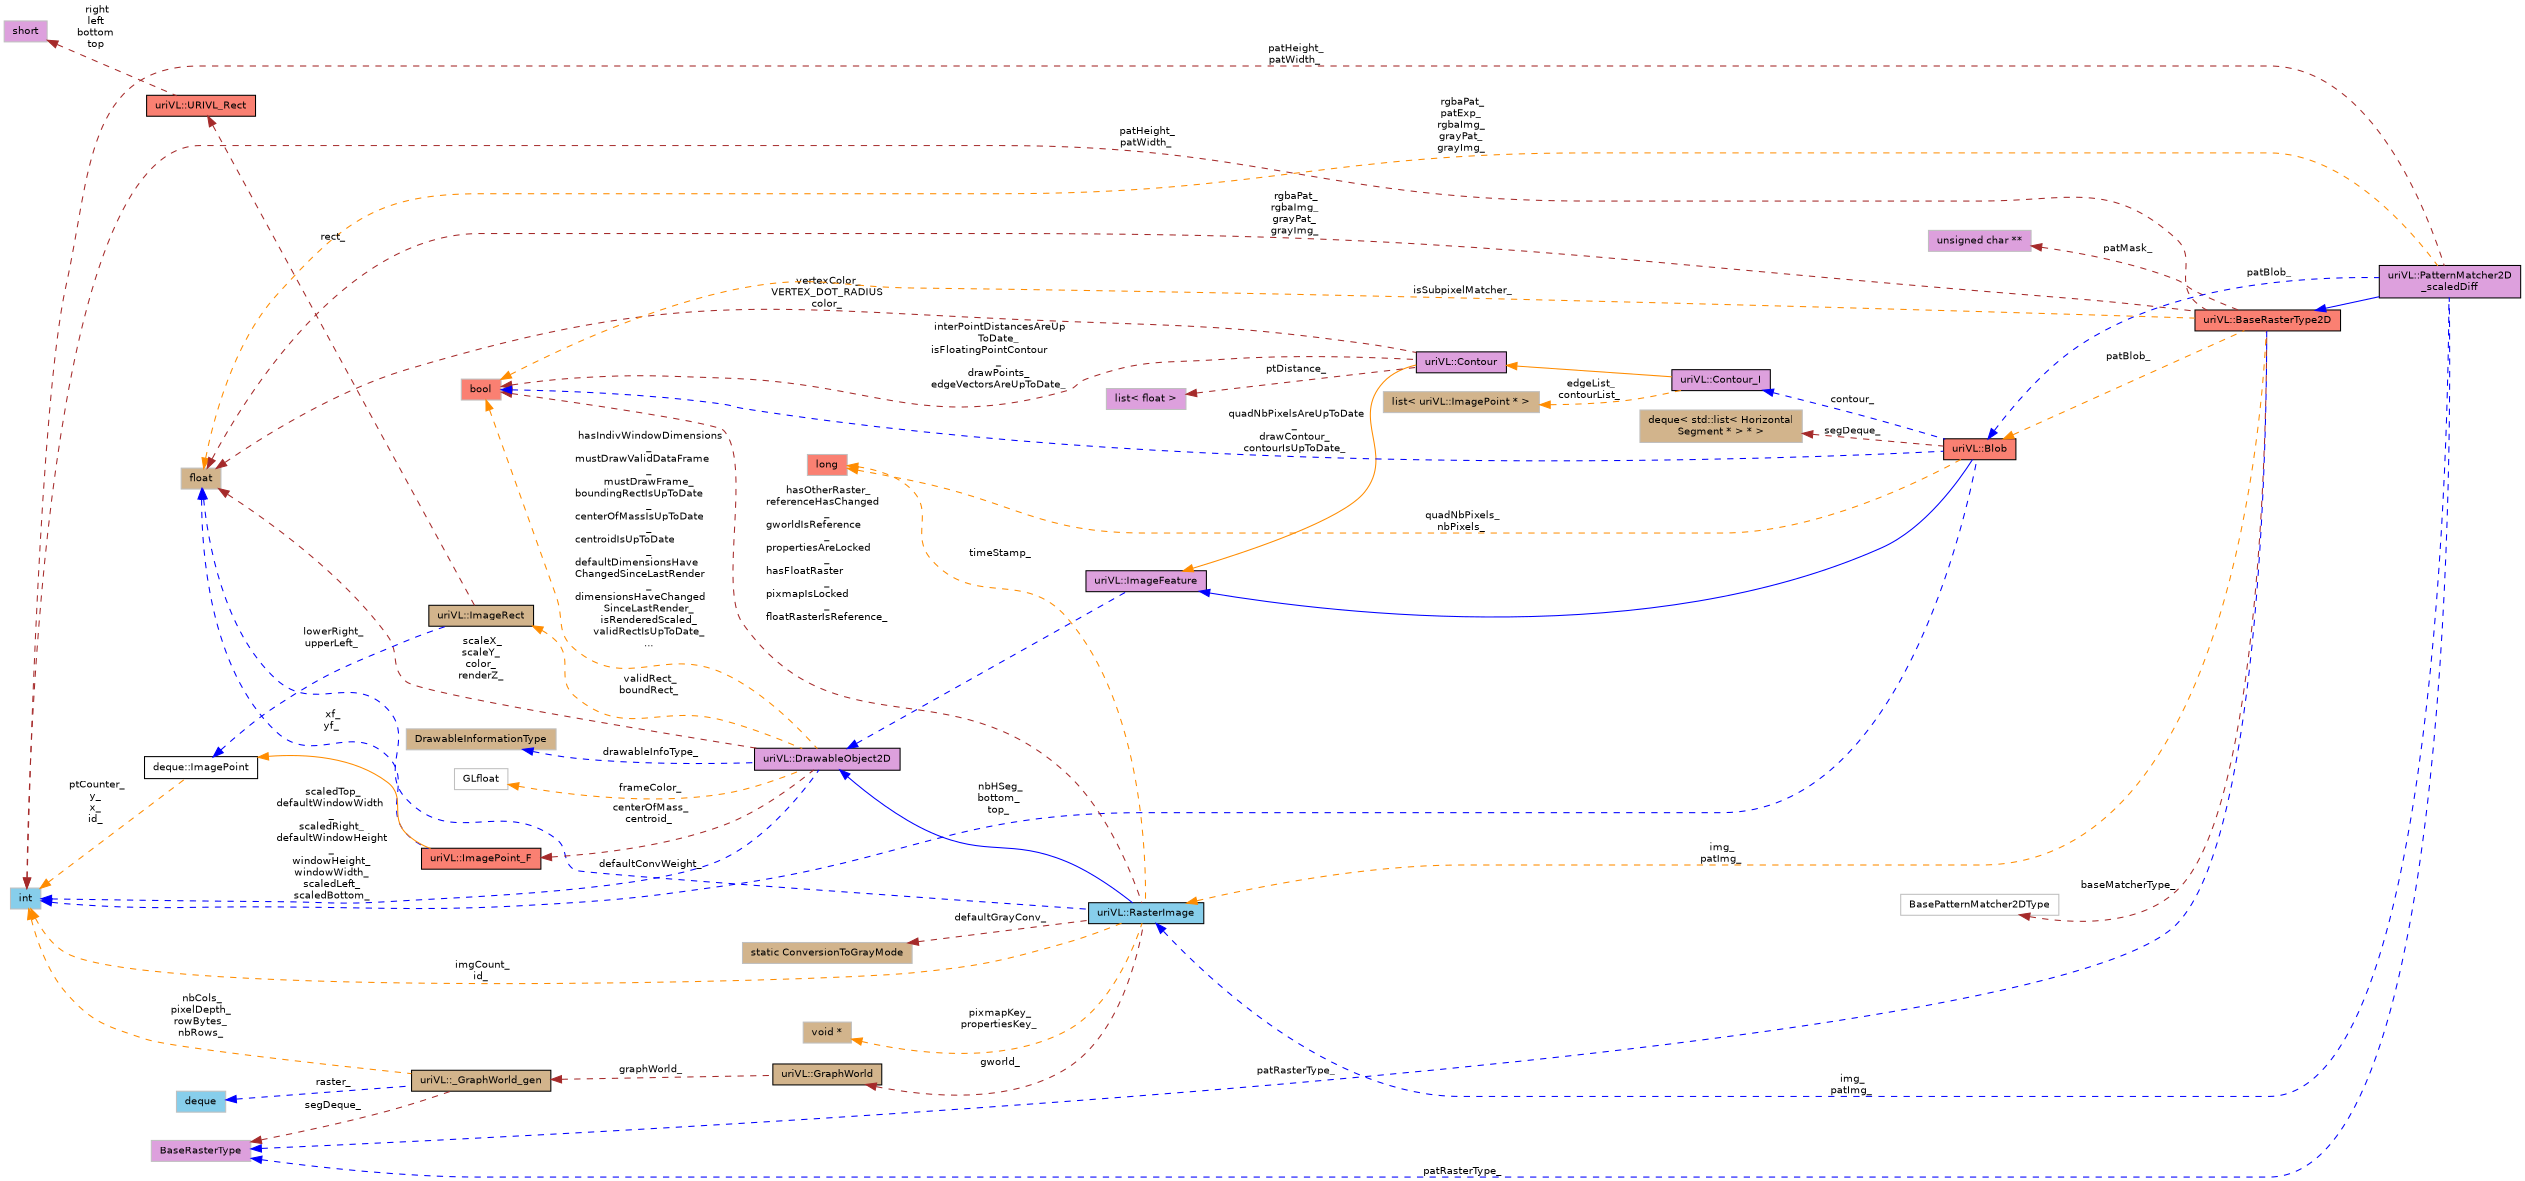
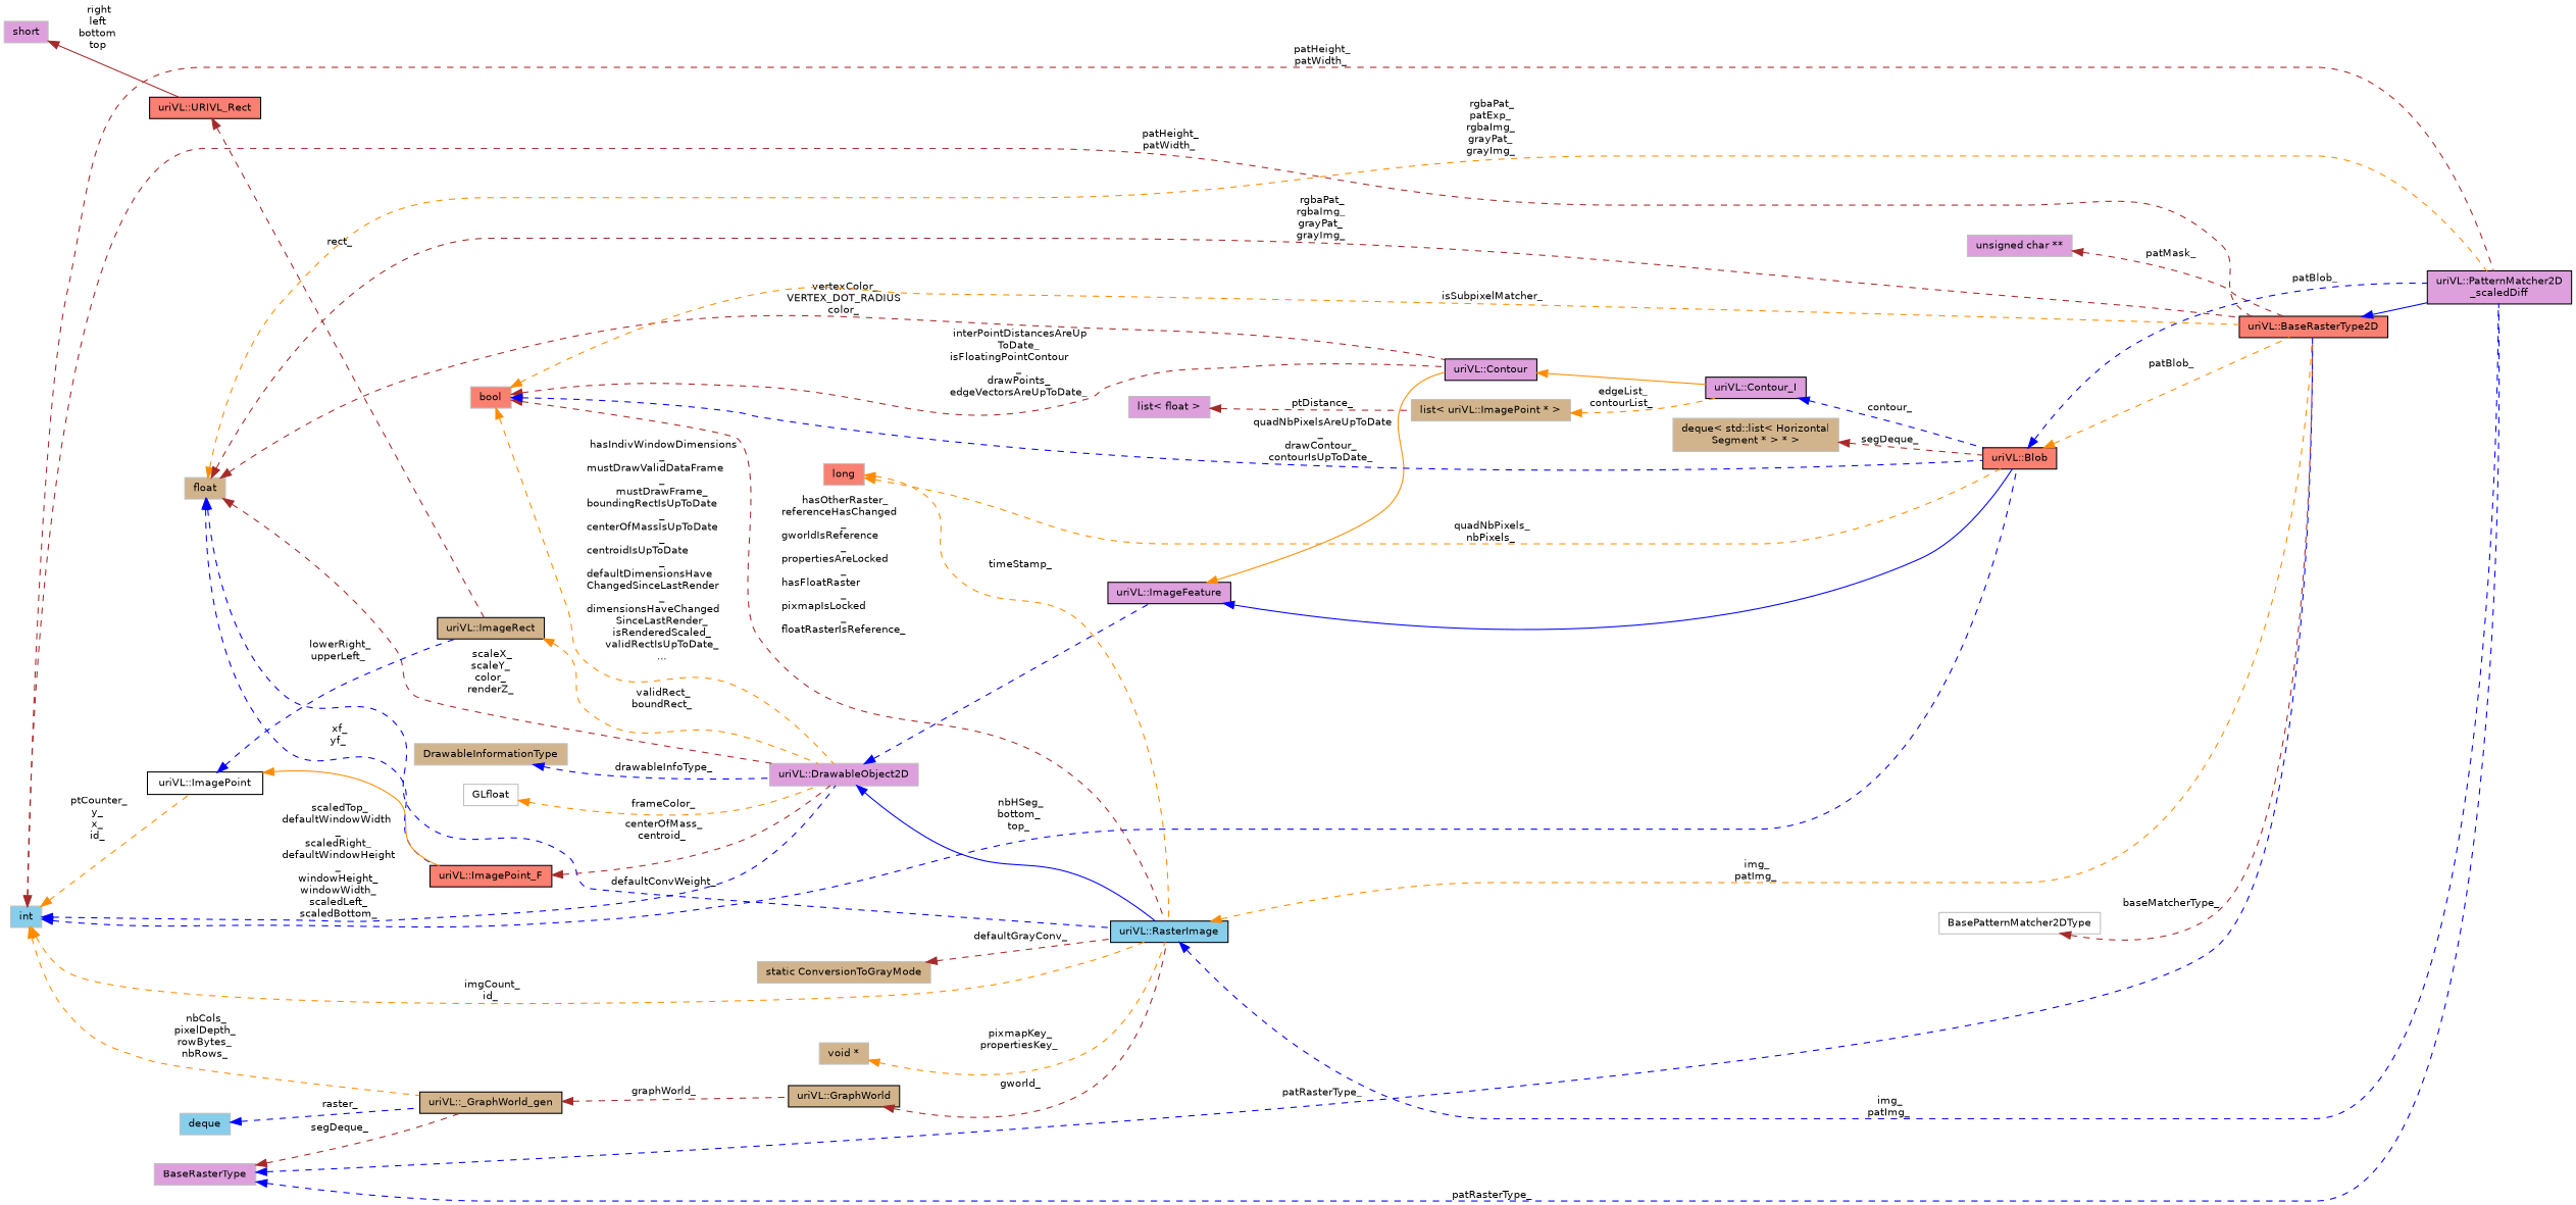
  digraph {
    rankdir=LR
    node [color=grey75 fillcolor=plum fontname=Helvetica fontsize=10 shape=record style=filled]
    edge [color=brown dir=back fontname=Helvetica fontsize=10 labelfontname=Helvetica labelfontsize=10 style=dashed]
    n1 [color=black fontcolor=black height=0.2 label="uriVL::PatternMatcher2D\l_scaledDiff" width=0.4]
    n2 [color=black fillcolor=salmon height=0.2 label="uriVL::BaseRasterType2D" width=0.4]
    n3 [fillcolor=white height=0.2 label=BasePatternMatcher2DType width=0.4]
    n4 [height=0.2 label="unsigned char **" width=0.4]
    n5 [fillcolor=tan height=0.2 label=float width=0.4]
-   n6 [color=black height=0.2 label="uriVL::DrawableObject2D" width=0.4]
+   n6 [height=0.2 label="uriVL::DrawableObject2D" width=0.4]
    n7 [color=black fillcolor=salmon height=0.2 label="uriVL::ImagePoint_F" width=0.4]
    n8 [color=black height=0.2 label="uriVL::Contour" width=0.4]
    n9 [color=black fillcolor=skyblue height=0.2 label="uriVL::RasterImage" width=0.4]
    n10 [color=black height=0.2 label="uriVL::ImageFeature" width=0.4]
    n11 [color=black height=0.2 label="uriVL::Contour_I" width=0.4]
    n12 [color=black fillcolor=salmon height=0.2 label="uriVL::Blob" width=0.4]
    n13 [fillcolor=white height=0.2 label=GLfloat width=0.4]
    n14 [color=black fillcolor=tan height=0.2 label="uriVL::ImageRect" width=0.4]
    n15 [color=black fillcolor=salmon height=0.2 label="uriVL::URIVL_Rect" width=0.4]
    n16 [height=0.2 label=short width=0.4]
-   n17 [color=black fillcolor=white height=0.2 label="deque::ImagePoint" width=0.4]
+   n17 [color=black fillcolor=white height=0.2 label="uriVL::ImagePoint" width=0.4]
    n18 [fillcolor=skyblue height=0.2 label=int width=0.4]
    n19 [color=black fillcolor=tan height=0.2 label="uriVL::_GraphWorld_gen" width=0.4]
    n20 [color=black fillcolor=tan height=0.2 label="uriVL::GraphWorld" width=0.4]
    n21 [fillcolor=salmon height=0.2 label=bool width=0.4]
    n22 [fillcolor=tan height=0.2 label=DrawableInformationType width=0.4]
    n23 [fillcolor=tan height=0.2 label="deque\< std::list\< Horizontal\lSegment * \> * \>" width=0.4]
    n24 [height=0.2 label="list\< float \>" width=0.4]
    n25 [fillcolor=tan height=0.2 label="list\< uriVL::ImagePoint * \>" width=0.4]
    n26 [fillcolor=salmon height=0.2 label=long width=0.4]
    n27 [height=0.2 label=BaseRasterType width=0.4]
    n28 [fillcolor=skyblue height=0.2 label=deque width=0.4]
    n29 [fillcolor=tan height=0.2 label="static ConversionToGrayMode" width=0.4]
    n30 [fillcolor=tan height=0.2 label="void *" width=0.4]
    n2 -> n1 [color=blue style=solid]
    n3 -> n2 [label=" baseMatcherType_"]
    n4 -> n2 [label=" patMask_"]
    n5 -> n1 [color=darkorange label=" rgbaPat_\npatExp_\nrgbaImg_\ngrayPat_\ngrayImg_"]
    n5 -> n2 [label=" rgbaPat_\nrgbaImg_\ngrayPat_\ngrayImg_"]
    n5 -> n6 [label=" scaleX_\nscaleY_\ncolor_\nrenderZ_"]
    n5 -> n7 [color=blue label=" xf_\nyf_"]
    n5 -> n8 [label=" vertexColor_\nVERTEX_DOT_RADIUS\ncolor_"]
    n5 -> n9 [color=blue label=" defaultConvWeight_"]
    n6 -> n9 [color=blue style=solid]
    n6 -> n10 [color=blue]
    n7 -> n6 [label=" centerOfMass_\ncentroid_"]
    n8 -> n11 [color=darkorange style=solid]
    n9 -> n1 [color=blue label=" img_\npatImg_"]
    n9 -> n2 [color=darkorange label=" img_\npatImg_"]
    n10 -> n8 [color=darkorange style=solid]
    n10 -> n12 [color=blue style=solid]
    n11 -> n12 [color=blue label=" contour_"]
    n12 -> n1 [color=blue label=" patBlob_"]
    n12 -> n2 [color=darkorange label=" patBlob_"]
    n13 -> n6 [color=darkorange label=" frameColor_"]
    n14 -> n6 [color=darkorange label=" validRect_\nboundRect_"]
    n15 -> n14 [label=" rect_"]
-   n16 -> n15 [label=" right\nleft\nbottom\ntop"]
+   n16 -> n15 [label=" right\nleft\nbottom\ntop" style=solid]
    n17 -> n7 [color=darkorange style=solid]
    n17 -> n14 [color=blue label=" lowerRight_\nupperLeft_"]
    n18 -> n1 [label=" patHeight_\npatWidth_"]
    n18 -> n2 [label=" patHeight_\npatWidth_"]
    n18 -> n6 [color=blue label=" scaledTop_\ndefaultWindowWidth\l_\nscaledRight_\ndefaultWindowHeight\l_\nwindowHeight_\nwindowWidth_\nscaledLeft_\nscaledBottom_"]
    n18 -> n9 [color=darkorange label=" imgCount_\nid_"]
    n18 -> n12 [color=blue label=" nbHSeg_\nbottom_\ntop_"]
    n18 -> n17 [color=darkorange label=" ptCounter_\ny_\nx_\nid_"]
    n18 -> n19 [color=darkorange label=" nbCols_\npixelDepth_\nrowBytes_\nnbRows_"]
    n19 -> n20 [label=" graphWorld_"]
    n20 -> n9 [label=" gworld_"]
    n21 -> n2 [color=darkorange label=" isSubpixelMatcher_"]
    n21 -> n6 [color=darkorange label=" hasIndivWindowDimensions\l_\nmustDrawValidDataFrame\l_\nmustDrawFrame_\nboundingRectIsUpToDate\l_\ncenterOfMassIsUpToDate\l_\ncentroidIsUpToDate\l_\ndefaultDimensionsHave\lChangedSinceLastRender\l_\ndimensionsHaveChanged\lSinceLastRender_\nisRenderedScaled_\nvalidRectIsUpToDate_\n..."]
    n21 -> n8 [label=" interPointDistancesAreUp\lToDate_\nisFloatingPointContour\l_\ndrawPoints_\nedgeVectorsAreUpToDate_"]
    n21 -> n9 [label=" hasOtherRaster_\nreferenceHasChanged\l_\ngworldIsReference\l_\npropertiesAreLocked\l_\nhasFloatRaster\l_\npixmapIsLocked\l_\nfloatRasterIsReference_"]
    n21 -> n12 [color=blue label=" quadNbPixelsAreUpToDate\l_\ndrawContour_\ncontourIsUpToDate_"]
    n22 -> n6 [color=blue label=" drawableInfoType_"]
    n23 -> n12 [label=" segDeque_"]
-   n24 -> n8 [label=" ptDistance_"]
+   n24 -> n25 [label=" ptDistance_"]
    n25 -> n11 [color=darkorange label=" edgeList_\ncontourList_"]
    n26 -> n9 [color=darkorange label=" timeStamp_"]
    n26 -> n12 [color=darkorange label=" quadNbPixels_\nnbPixels_"]
    n27 -> n1 [color=blue label=" patRasterType_"]
    n27 -> n2 [color=blue label=" patRasterType_"]
    n27 -> n19 [label=" segDeque_"]
    n28 -> n19 [color=blue label=" raster_"]
    n29 -> n9 [label=" defaultGrayConv_"]
    n30 -> n9 [color=darkorange label=" pixmapKey_\npropertiesKey_"]
  }
